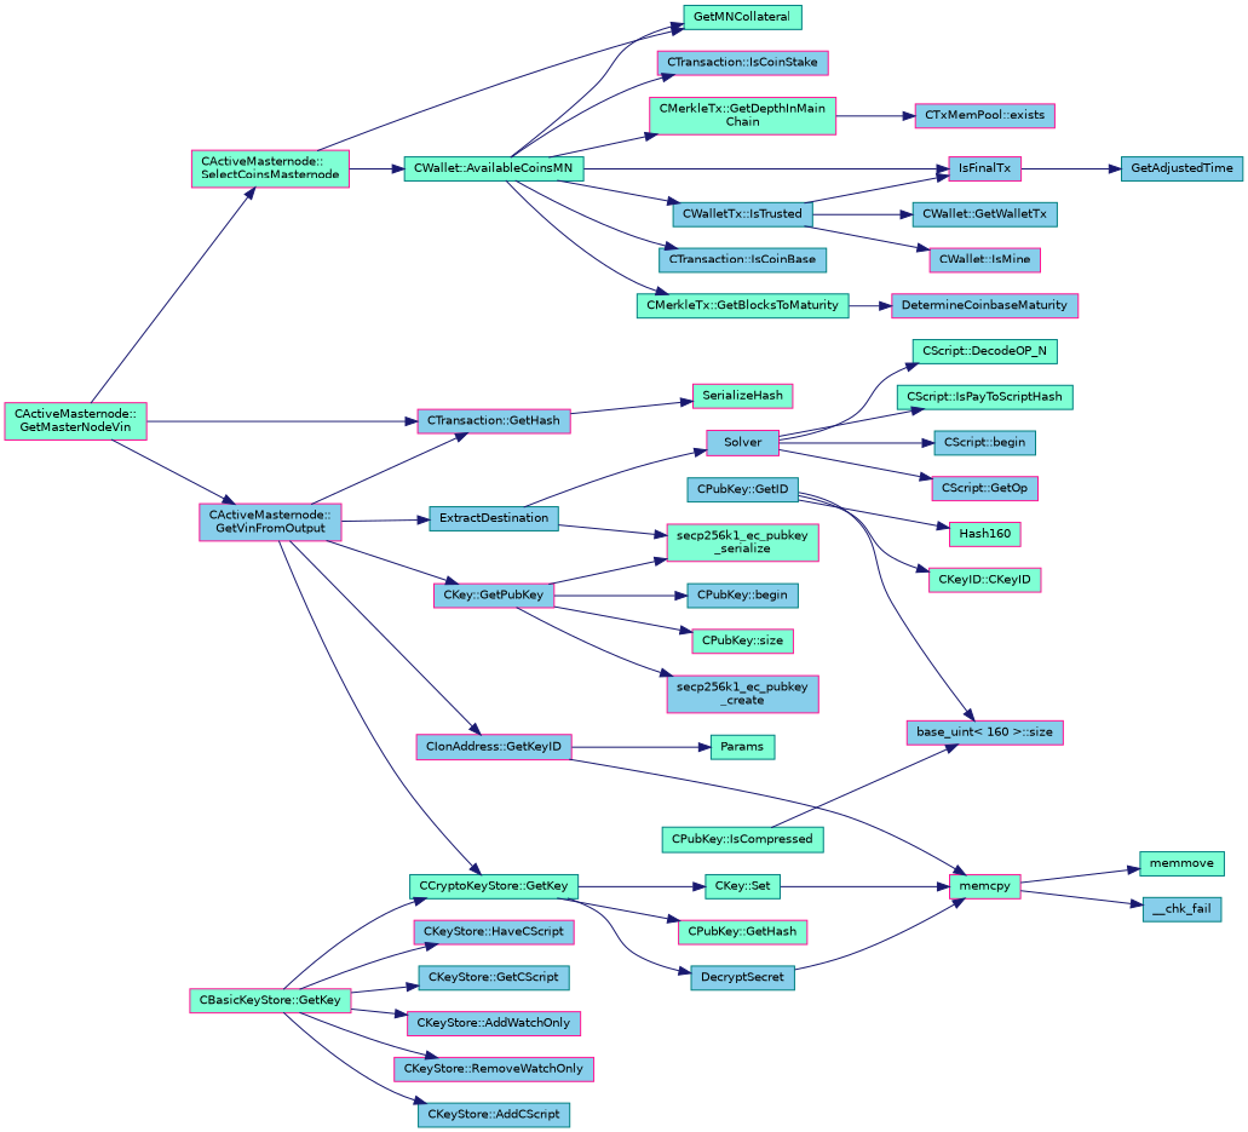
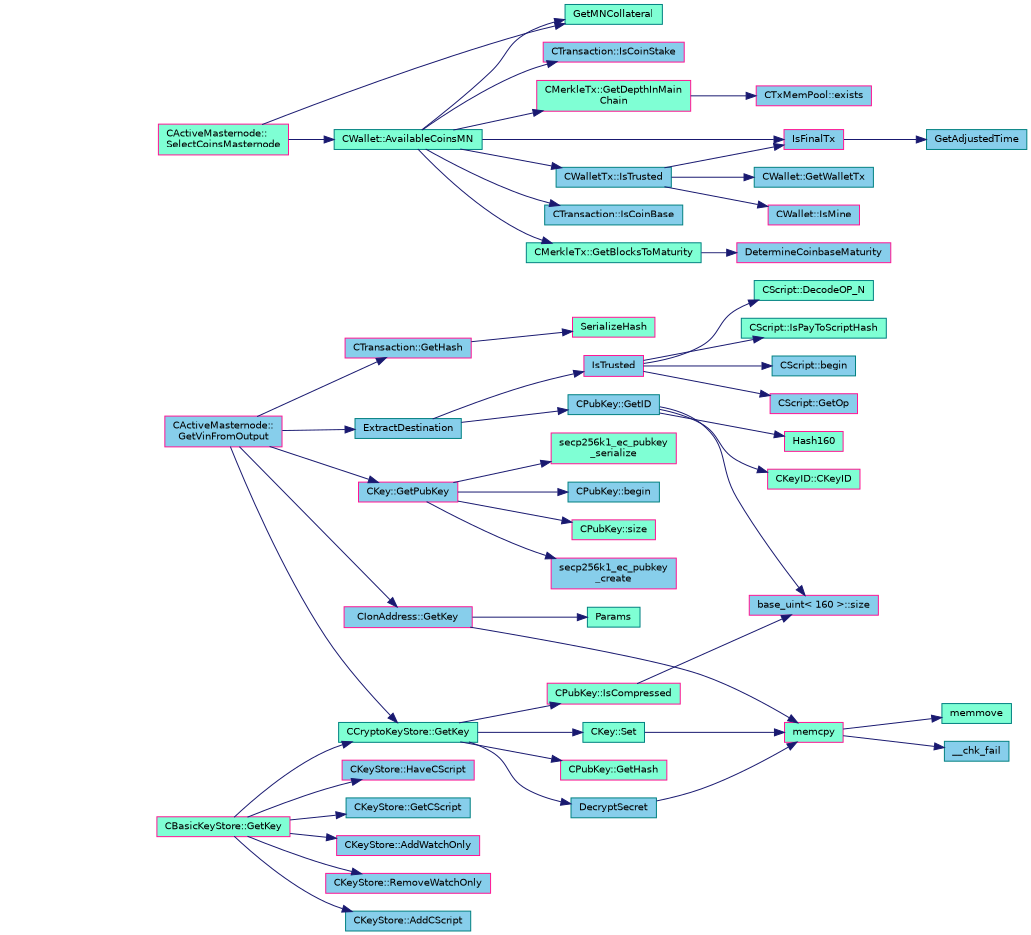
  digraph {
    rankdir=LR
    node [color=deeppink fillcolor=skyblue fontname=Helvetica fontsize=10 shape=record style=filled]
    edge [color=midnightblue fontname=Helvetica fontsize=10 labelfontname=Helvetica labelfontsize=10 style=solid]
-   n1 [fillcolor=aquamarine fontcolor=black height=0.2 label="CActiveMasternode::\lGetMasterNodeVin" width=0.4]
    n2 [fillcolor=aquamarine height=0.2 label="CActiveMasternode::\lSelectCoinsMasternode" width=0.4]
    n3 [height=0.2 label="CTransaction::GetHash" width=0.4]
    n4 [height=0.2 label="CActiveMasternode::\lGetVinFromOutput" width=0.4]
    n5 [color=teal fillcolor=aquamarine height=0.2 label="CWallet::AvailableCoinsMN" width=0.4]
    n6 [color=teal fillcolor=aquamarine height=0.2 label=GetMNCollateral width=0.4]
    n7 [fillcolor=aquamarine height=0.2 label=SerializeHash width=0.4]
    n8 [color=teal height=0.2 label=ExtractDestination width=0.4]
-   n9 [height=0.2 label="CIonAddress::GetKeyID" width=0.4]
+   n9 [height=0.2 label="CIonAddress::GetKey" width=0.4]
    n10 [color=teal fillcolor=aquamarine height=0.2 label="CCryptoKeyStore::GetKey" width=0.4]
    n11 [height=0.2 label="CKey::GetPubKey" width=0.4]
    n12 [height=0.2 label=IsFinalTx width=0.4]
    n13 [color=teal height=0.2 label="CWalletTx::IsTrusted" width=0.4]
    n14 [color=teal height=0.2 label="CTransaction::IsCoinBase" width=0.4]
    n15 [color=teal fillcolor=aquamarine height=0.2 label="CMerkleTx::GetBlocksToMaturity" width=0.4]
    n16 [height=0.2 label="CTransaction::IsCoinStake" width=0.4]
    n17 [fillcolor=aquamarine height=0.2 label="CMerkleTx::GetDepthInMain\lChain" width=0.4]
    n18 [color=teal height=0.2 label=GetAdjustedTime width=0.4]
    n19 [color=teal height=0.2 label="CWallet::GetWalletTx" width=0.4]
    n20 [height=0.2 label="CWallet::IsMine" width=0.4]
    n21 [height=0.2 label=DetermineCoinbaseMaturity width=0.4]
    n22 [height=0.2 label="CTxMemPool::exists" width=0.4]
-   n23 [height=0.2 label=Solver width=0.4]
+   n23 [height=0.2 label=IsTrusted width=0.4]
    n24 [color=teal height=0.2 label="CPubKey::GetID" width=0.4]
    n25 [color=teal fillcolor=aquamarine height=0.2 label=Params width=0.4]
    n26 [fillcolor=aquamarine height=0.2 label=memcpy width=0.4]
    n27 [color=teal height=0.2 label=DecryptSecret width=0.4]
    n28 [fillcolor=aquamarine height=0.2 label="CPubKey::GetHash" width=0.4]
    n29 [color=teal fillcolor=aquamarine height=0.2 label="CKey::Set" width=0.4]
-   n30 [color=teal fillcolor=aquamarine height=0.2 label="CPubKey::IsCompressed" width=0.4]
+   n30 [fillcolor=aquamarine height=0.2 label="CPubKey::IsCompressed" width=0.4]
    n31 [height=0.2 label="secp256k1_ec_pubkey\l_create" width=0.4]
    n32 [fillcolor=aquamarine height=0.2 label="secp256k1_ec_pubkey\l_serialize" width=0.4]
    n33 [color=teal height=0.2 label="CPubKey::begin" width=0.4]
    n34 [fillcolor=aquamarine height=0.2 label="CPubKey::size" width=0.4]
    n35 [color=teal fillcolor=aquamarine height=0.2 label="CScript::IsPayToScriptHash" width=0.4]
    n36 [color=teal height=0.2 label="CScript::begin" width=0.4]
    n37 [height=0.2 label="CScript::GetOp" width=0.4]
    n38 [color=teal fillcolor=aquamarine height=0.2 label="CScript::DecodeOP_N" width=0.4]
    n39 [fillcolor=aquamarine height=0.2 label="CKeyID::CKeyID" width=0.4]
    n40 [fillcolor=aquamarine height=0.2 label=Hash160 width=0.4]
    n41 [height=0.2 label="base_uint\< 160 \>::size" width=0.4]
    n42 [color=teal fillcolor=aquamarine height=0.2 label=memmove width=0.4]
    n43 [color=teal height=0.2 label=__chk_fail width=0.4]
    n44 [fillcolor=aquamarine height=0.2 label="CBasicKeyStore::GetKey" width=0.4]
    n45 [color=teal height=0.2 label="CKeyStore::AddCScript" width=0.4]
    n46 [height=0.2 label="CKeyStore::HaveCScript" width=0.4]
    n47 [color=teal height=0.2 label="CKeyStore::GetCScript" width=0.4]
    n48 [height=0.2 label="CKeyStore::AddWatchOnly" width=0.4]
    n49 [height=0.2 label="CKeyStore::RemoveWatchOnly" width=0.4]
-   n1 -> n2
-   n1 -> n3
-   n1 -> n4
    n2 -> n5
    n2 -> n6
    n3 -> n7
    n4 -> n3
    n4 -> n8
    n4 -> n9
    n4 -> n10
    n4 -> n11
    n5 -> n6
    n5 -> n12
    n5 -> n13
    n5 -> n14
    n5 -> n15
    n5 -> n16
    n5 -> n17
    n8 -> n23
-   n8 -> n32
+   n8 -> n24
    n9 -> n25
    n9 -> n26
    n10 -> n27
    n10 -> n28
    n10 -> n29
+   n10 -> n30
    n11 -> n31
    n11 -> n32
    n11 -> n33
    n11 -> n34
    n12 -> n18
    n13 -> n12
    n13 -> n19
    n13 -> n20
    n15 -> n21
    n17 -> n22
    n23 -> n35
    n23 -> n36
    n23 -> n37
    n23 -> n38
    n24 -> n39
    n24 -> n40
    n24 -> n41
    n26 -> n42
    n26 -> n43
    n27 -> n26
    n29 -> n26
    n30 -> n41
    n44 -> n10
    n44 -> n45
    n44 -> n46
    n44 -> n47
    n44 -> n48
    n44 -> n49
  }
